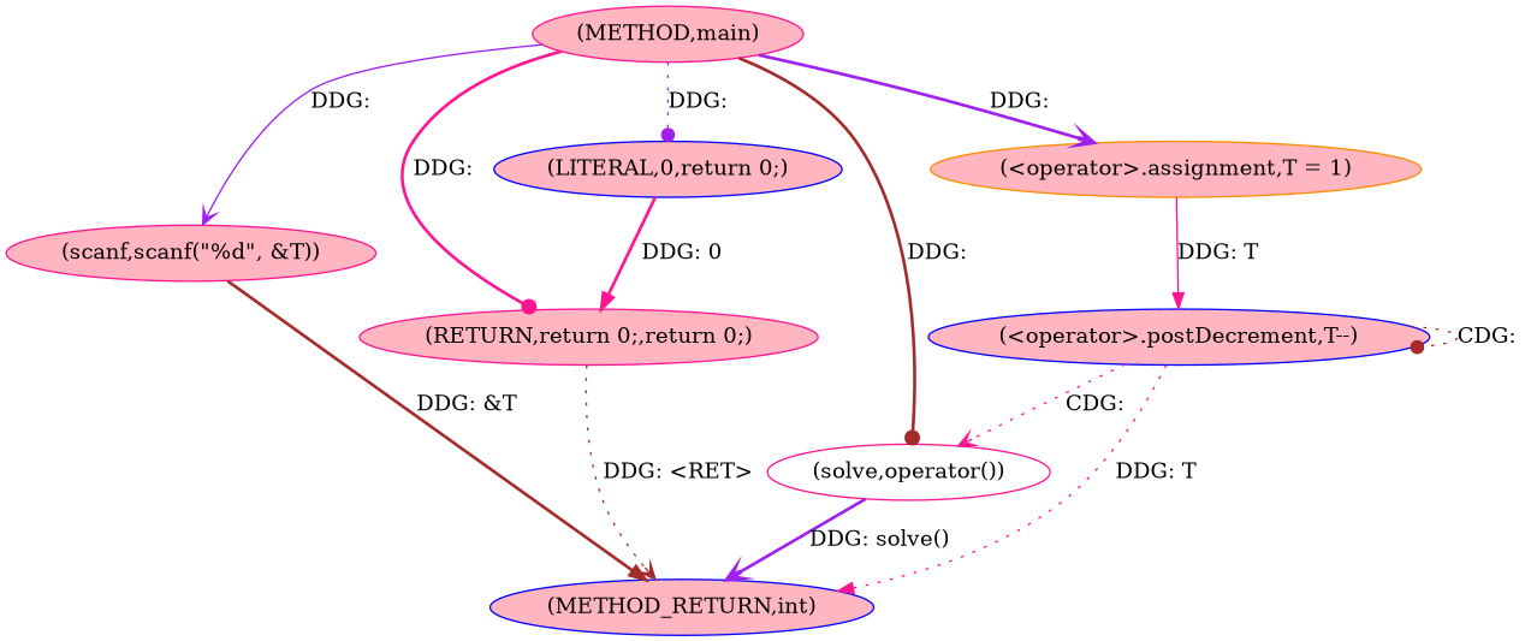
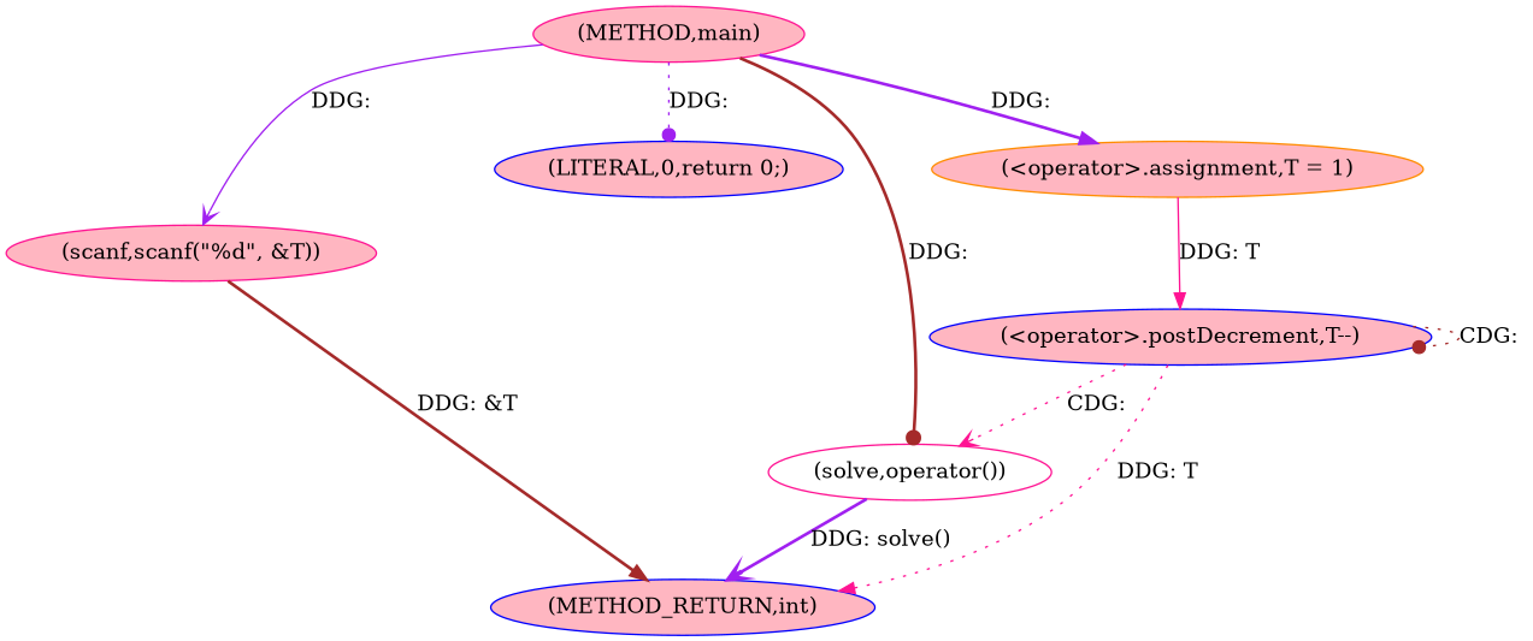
  digraph {
    node [color=deeppink fillcolor=lightpink style=filled]
    edge [arrowhead=vee color=deeppink style=bold]
    n1 [label="(METHOD,main)"]
    n2 [color=darkorange label="(<operator>.assignment,T = 1)"]
    n3 [label="(scanf,scanf(\"%d\", &T))"]
-   n4 [label="(RETURN,return 0;,return 0;)"]
    n5 [color=blue label="(LITERAL,0,return 0;)"]
    n6 [fillcolor=white label="(solve,operator())"]
    n7 [color=blue label="(<operator>.postDecrement,T--)"]
    n8 [color=blue label="(METHOD_RETURN,int)"]
-   n1 -> n2 [color=purple label="DDG: "]
+   n1 -> n2 [arrowhead=normal color=purple label="DDG: "]
    n1 -> n3 [color=purple label="DDG: " style=solid]
-   n1 -> n4 [arrowhead=dot label="DDG: "]
    n1 -> n5 [arrowhead=dot color=purple label="DDG: " style=dotted]
    n1 -> n6 [arrowhead=dot color=brown label="DDG: "]
    n2 -> n7 [arrowhead=normal label="DDG: T" style=solid]
    n3 -> n8 [arrowhead=normal color=brown label="DDG: &T"]
-   n4 -> n8 [color=brown label="DDG: <RET>" style=dotted]
-   n5 -> n4 [arrowhead=normal label="DDG: 0"]
    n6 -> n8 [color=purple label="DDG: solve()"]
    n7 -> n6 [label="CDG: " style=dotted]
    n7 -> n7 [arrowhead=dot color=brown label="CDG: " style=dotted]
    n7 -> n8 [arrowhead=normal label="DDG: T" style=dotted]
  }
